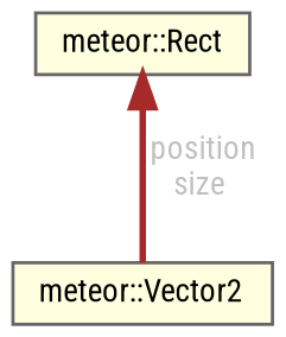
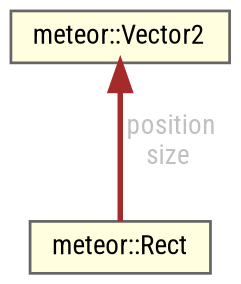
  digraph {
    fontname="Roboto Condensed"
    node [color=gray40 fillcolor=lightyellow fontname="Roboto Condensed" fontsize=10 shape=box style=filled]
    n1 [fontcolor=black height=0.2 label="meteor::Rect" width=0.4]
    n2 [height=0.2 label="meteor::Vector2" width=0.4]
-   n1 -> n2 [color=brown dir=back fontcolor=grey fontname="Roboto Condensed" fontsize=10 label=" position\nsize" labelfontname=Helvetica labelfontsize=10 style=bold]
+   n2 -> n1 [color=brown dir=back fontcolor=grey fontname="Roboto Condensed" fontsize=10 label=" position\nsize" labelfontname=Helvetica labelfontsize=10 style=bold]
  }
